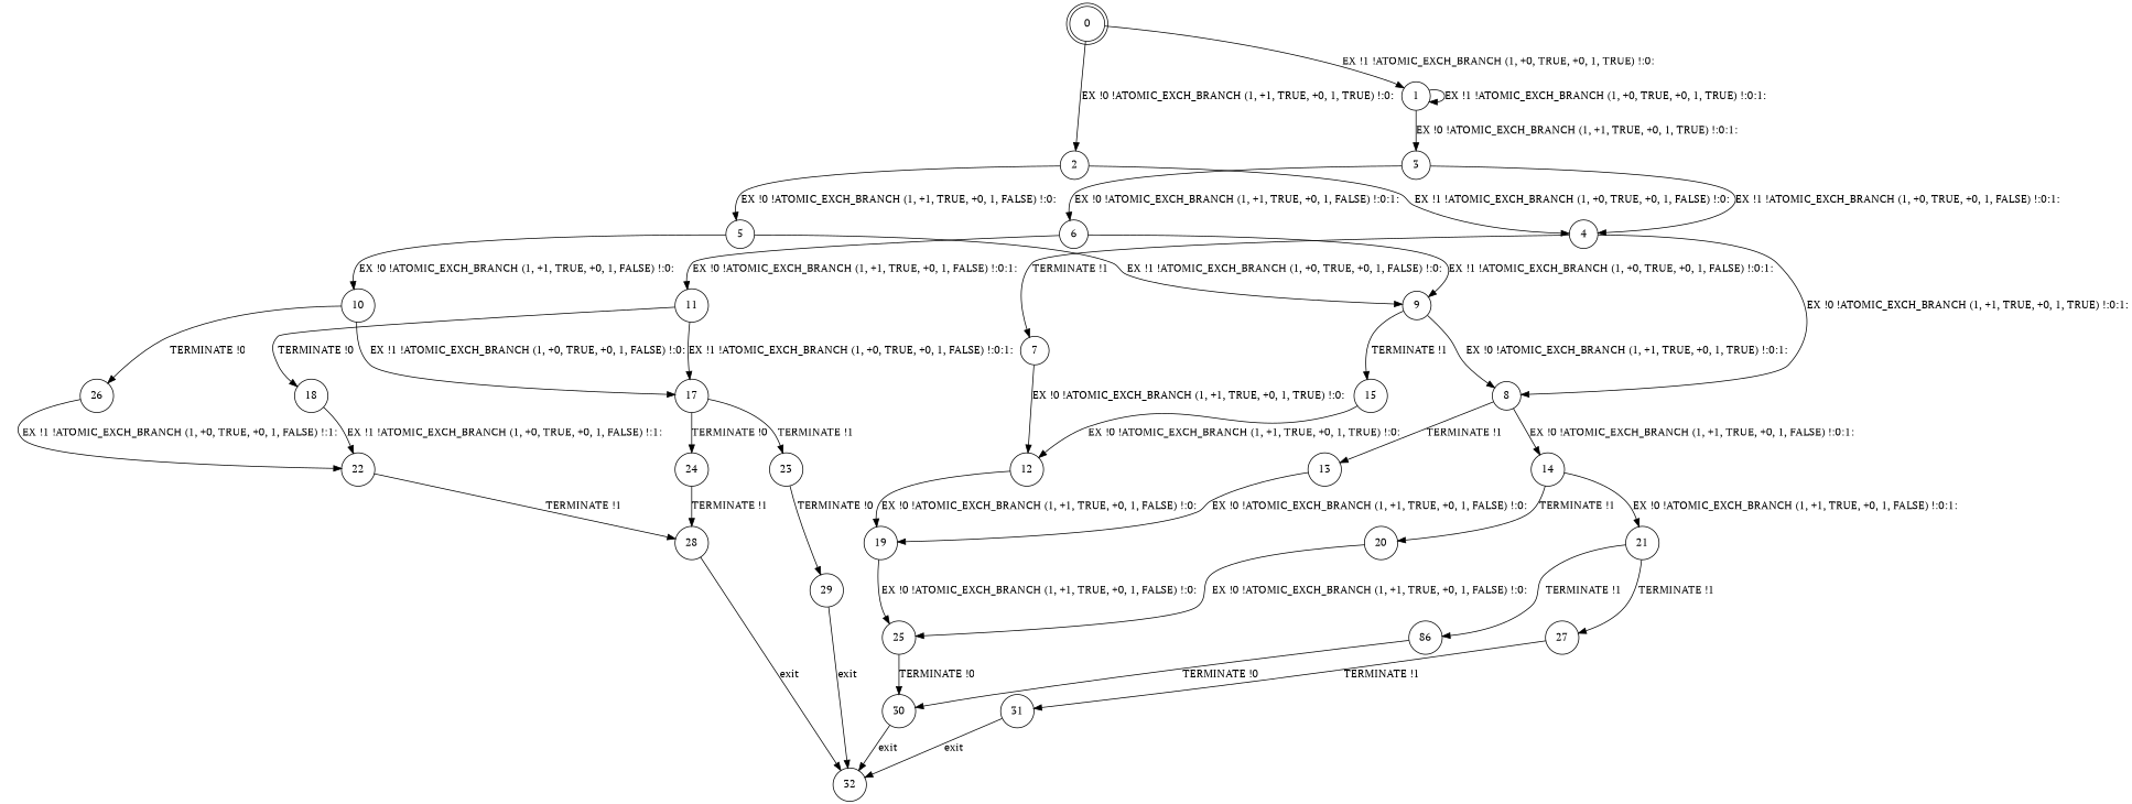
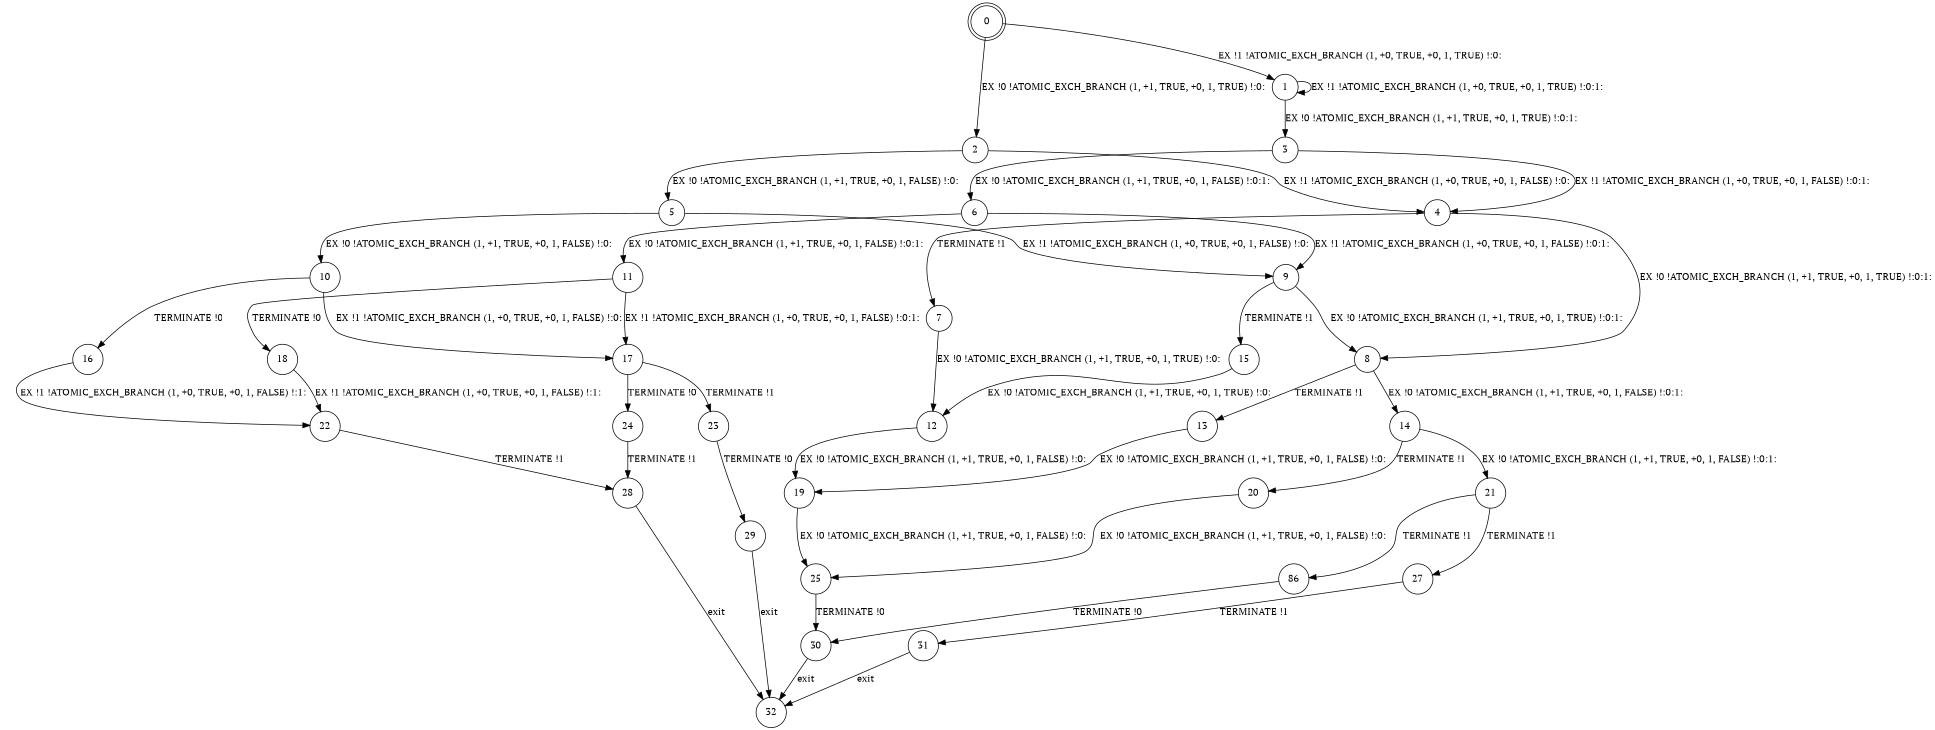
  digraph {
    fontname="PT Serif"
    node [fontname="PT Serif" shape=circle]
    edge [fontname="PT Serif"]
    0 [peripheries=2]
    1
    2
    3
    4
    5
    6
    7
    8
    9
    10
    11
    12
    13
    14
    15
-   16 [label=26]
+   16
    17
    18
    19
    20
    21
    22
    23
    24
    25
    n27 [label=86]
    27
    28
    29
    30
    31
    32
    0 -> 1 [label="EX !1 !ATOMIC_EXCH_BRANCH (1, +0, TRUE, +0, 1, TRUE) !:0:"]
    0 -> 2 [label="EX !0 !ATOMIC_EXCH_BRANCH (1, +1, TRUE, +0, 1, TRUE) !:0:"]
    1 -> 1 [label="EX !1 !ATOMIC_EXCH_BRANCH (1, +0, TRUE, +0, 1, TRUE) !:0:1:"]
    1 -> 3 [label="EX !0 !ATOMIC_EXCH_BRANCH (1, +1, TRUE, +0, 1, TRUE) !:0:1:"]
    2 -> 4 [label="EX !1 !ATOMIC_EXCH_BRANCH (1, +0, TRUE, +0, 1, FALSE) !:0:"]
    2 -> 5 [label="EX !0 !ATOMIC_EXCH_BRANCH (1, +1, TRUE, +0, 1, FALSE) !:0:"]
    3 -> 4 [label="EX !1 !ATOMIC_EXCH_BRANCH (1, +0, TRUE, +0, 1, FALSE) !:0:1:"]
    3 -> 6 [label="EX !0 !ATOMIC_EXCH_BRANCH (1, +1, TRUE, +0, 1, FALSE) !:0:1:"]
    4 -> 7 [label="TERMINATE !1"]
    4 -> 8 [label="EX !0 !ATOMIC_EXCH_BRANCH (1, +1, TRUE, +0, 1, TRUE) !:0:1:"]
    5 -> 9 [label="EX !1 !ATOMIC_EXCH_BRANCH (1, +0, TRUE, +0, 1, FALSE) !:0:"]
    5 -> 10 [label="EX !0 !ATOMIC_EXCH_BRANCH (1, +1, TRUE, +0, 1, FALSE) !:0:"]
    6 -> 9 [label="EX !1 !ATOMIC_EXCH_BRANCH (1, +0, TRUE, +0, 1, FALSE) !:0:1:"]
    6 -> 11 [label="EX !0 !ATOMIC_EXCH_BRANCH (1, +1, TRUE, +0, 1, FALSE) !:0:1:"]
    7 -> 12 [label="EX !0 !ATOMIC_EXCH_BRANCH (1, +1, TRUE, +0, 1, TRUE) !:0:"]
    8 -> 13 [label="TERMINATE !1"]
    8 -> 14 [label="EX !0 !ATOMIC_EXCH_BRANCH (1, +1, TRUE, +0, 1, FALSE) !:0:1:"]
    9 -> 8 [label="EX !0 !ATOMIC_EXCH_BRANCH (1, +1, TRUE, +0, 1, TRUE) !:0:1:"]
    9 -> 15 [label="TERMINATE !1"]
    10 -> 16 [label="TERMINATE !0"]
    10 -> 17 [label="EX !1 !ATOMIC_EXCH_BRANCH (1, +0, TRUE, +0, 1, FALSE) !:0:"]
    11 -> 17 [label="EX !1 !ATOMIC_EXCH_BRANCH (1, +0, TRUE, +0, 1, FALSE) !:0:1:"]
    11 -> 18 [label="TERMINATE !0"]
    12 -> 19 [label="EX !0 !ATOMIC_EXCH_BRANCH (1, +1, TRUE, +0, 1, FALSE) !:0:"]
    13 -> 19 [label="EX !0 !ATOMIC_EXCH_BRANCH (1, +1, TRUE, +0, 1, FALSE) !:0:"]
    14 -> 20 [label="TERMINATE !1"]
    14 -> 21 [label="EX !0 !ATOMIC_EXCH_BRANCH (1, +1, TRUE, +0, 1, FALSE) !:0:1:"]
    15 -> 12 [label="EX !0 !ATOMIC_EXCH_BRANCH (1, +1, TRUE, +0, 1, TRUE) !:0:"]
    16 -> 22 [label="EX !1 !ATOMIC_EXCH_BRANCH (1, +0, TRUE, +0, 1, FALSE) !:1:"]
    17 -> 23 [label="TERMINATE !1"]
    17 -> 24 [label="TERMINATE !0"]
    18 -> 22 [label="EX !1 !ATOMIC_EXCH_BRANCH (1, +0, TRUE, +0, 1, FALSE) !:1:"]
    19 -> 25 [label="EX !0 !ATOMIC_EXCH_BRANCH (1, +1, TRUE, +0, 1, FALSE) !:0:"]
    20 -> 25 [label="EX !0 !ATOMIC_EXCH_BRANCH (1, +1, TRUE, +0, 1, FALSE) !:0:"]
    21 -> n27 [label="TERMINATE !1"]
    21 -> 27 [label="TERMINATE !1"]
    22 -> 28 [label="TERMINATE !1"]
    23 -> 29 [label="TERMINATE !0"]
    24 -> 28 [label="TERMINATE !1"]
    25 -> 30 [label="TERMINATE !0"]
    n27 -> 30 [label="TERMINATE !0"]
    27 -> 31 [label="TERMINATE !1"]
    28 -> 32 [label=exit]
    29 -> 32 [label=exit]
    30 -> 32 [label=exit]
    31 -> 32 [label=exit]
  }
